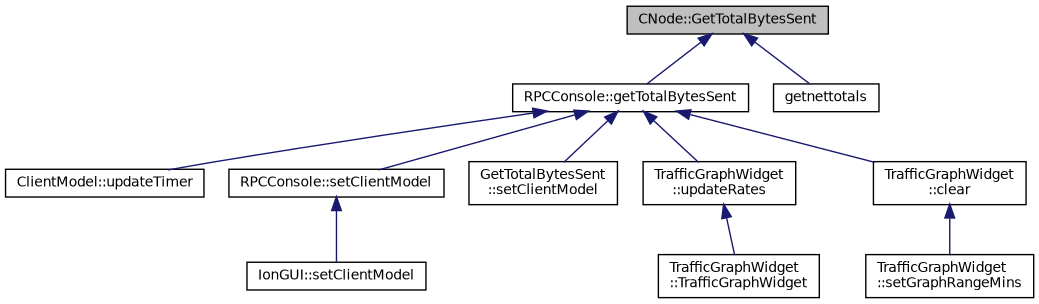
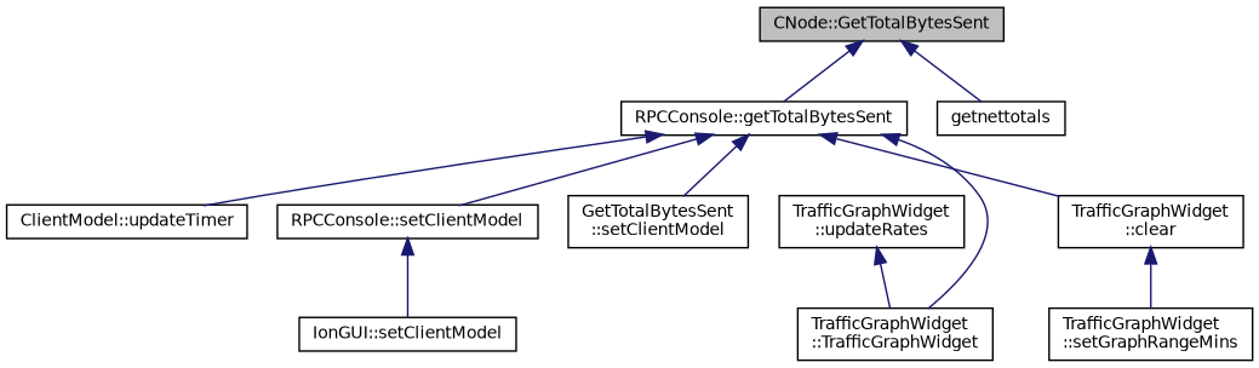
  digraph {
    rankdir=TB
    node [color=black fillcolor=white fontname=Helvetica fontsize=10 shape=record style=filled]
    edge [color=midnightblue dir=back fontname=Helvetica fontsize=10 labelfontname=Helvetica labelfontsize=10 style=solid]
    n1 [fillcolor=grey75 fontcolor=black height=0.2 label="CNode::GetTotalBytesSent" width=0.4]
    n2 [height=0.2 label="RPCConsole::getTotalBytesSent" width=0.4]
    n3 [height=0.2 label=getnettotals width=0.4]
    n4 [height=0.2 label="ClientModel::updateTimer" width=0.4]
    n5 [height=0.2 label="RPCConsole::setClientModel" width=0.4]
    n6 [height=0.2 label="GetTotalBytesSent\l::setClientModel" width=0.4]
    n7 [height=0.2 label="TrafficGraphWidget\l::updateRates" width=0.4]
    n8 [height=0.2 label="TrafficGraphWidget\l::clear" width=0.4]
    n9 [height=0.2 label="IonGUI::setClientModel" width=0.4]
    n10 [height=0.2 label="TrafficGraphWidget\l::TrafficGraphWidget" width=0.4]
    n11 [height=0.2 label="TrafficGraphWidget\l::setGraphRangeMins" width=0.4]
    n1 -> n2
    n1 -> n3
    n2 -> n4
    n2 -> n5
    n2 -> n6
-   n2 -> n7
+   n2 -> n10
    n2 -> n8
    n5 -> n9
    n7 -> n10
    n8 -> n11
  }
